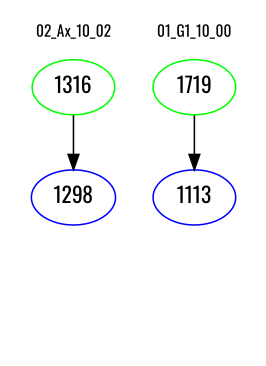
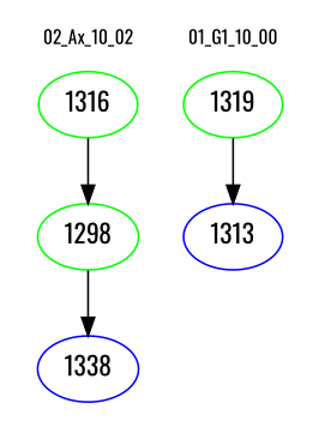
  digraph {
    fontname=Oswald
    node [color=blue fontname=Oswald]
    edge [color=black fontname=Oswald]
    n1 [color=green label=1316]
-   n2 [label=1298]
-   n4 [color=green label=1719]
-   n5 [label=1113]
+   n2 [color=green label=1298]
+   n3 [label=1338]
+   n4 [color=green label=1319]
+   n5 [label=1313]
    subgraph cluster_1 {
      color=white
      fontsize=10
      label="02_Ax_10_02"
      n1
      n2
+     n3
    }
    subgraph cluster_2 {
      color=white
      fontsize=10
      label="01_G1_10_00"
      n4
      n5
    }
    n1 -> n2
+   n2 -> n3
    n4 -> n5
  }
